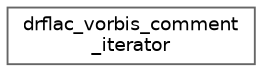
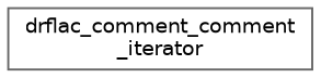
  digraph {
    rankdir=TB
-   n1 [color=grey40 fillcolor=white fontname=Helvetica fontsize=10 height=0.2 label="drflac_vorbis_comment\l_iterator" shape=box style=filled width=0.4]
+   n1 [color=grey40 fillcolor=white fontname=Helvetica fontsize=10 height=0.2 label="drflac_comment_comment\l_iterator" shape=box style=filled width=0.4]
  }
